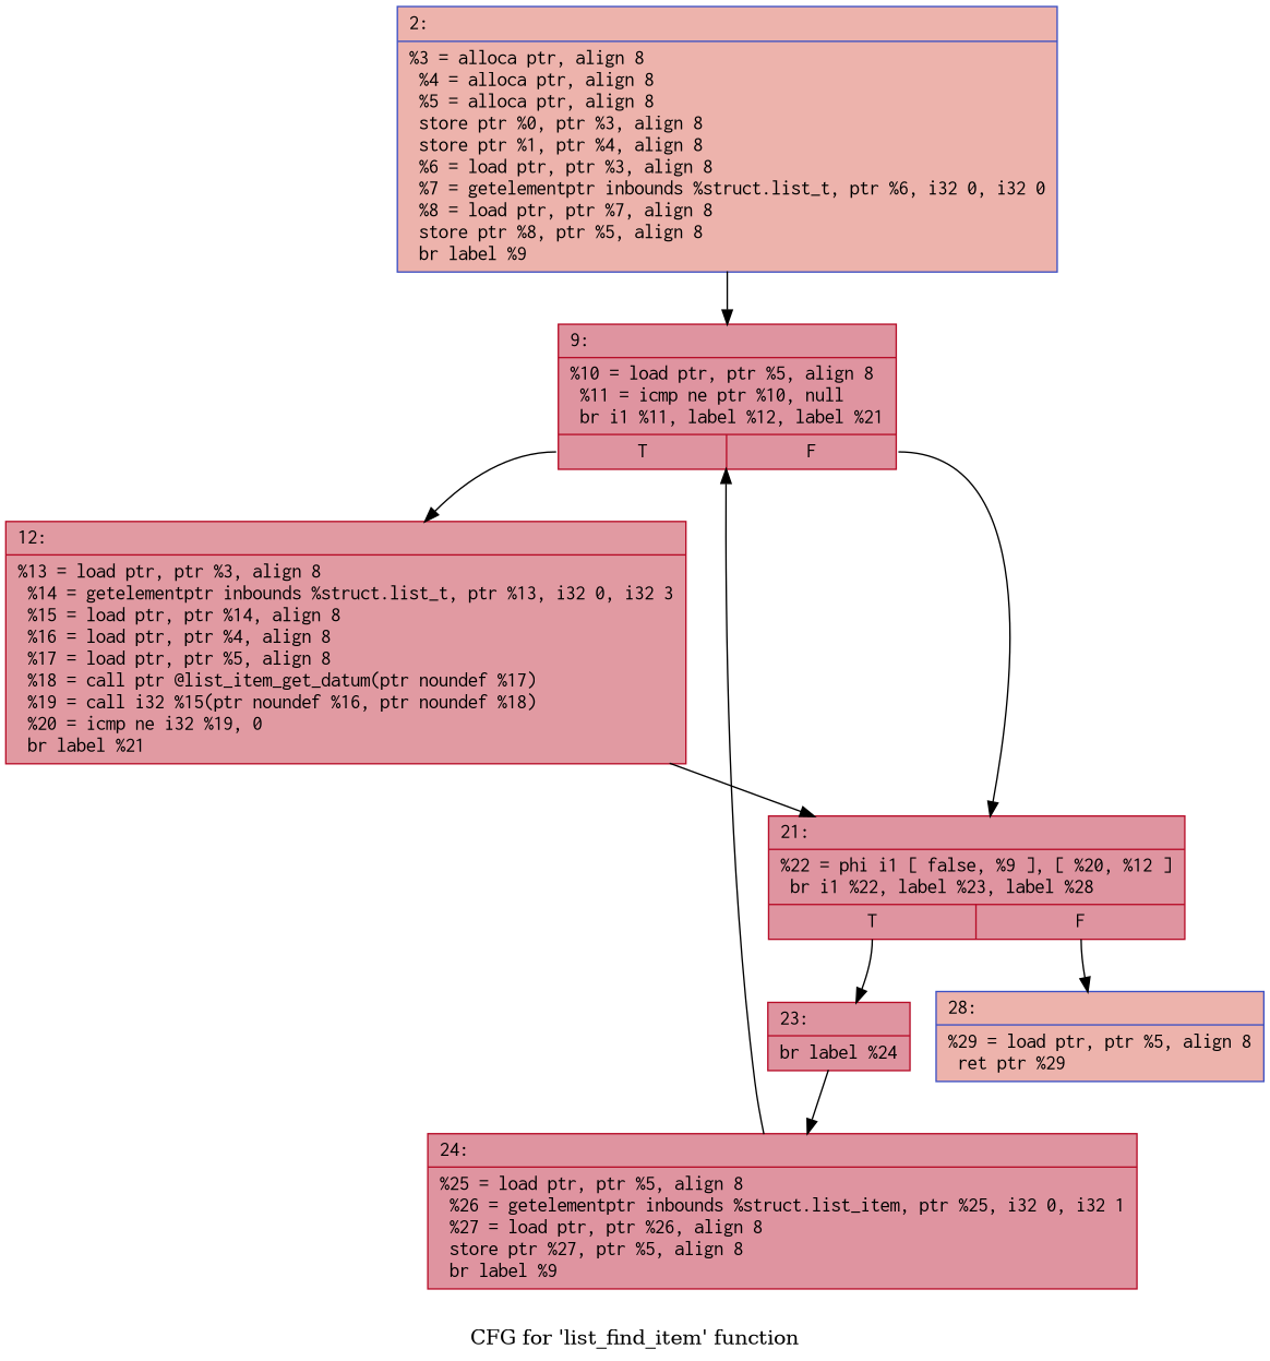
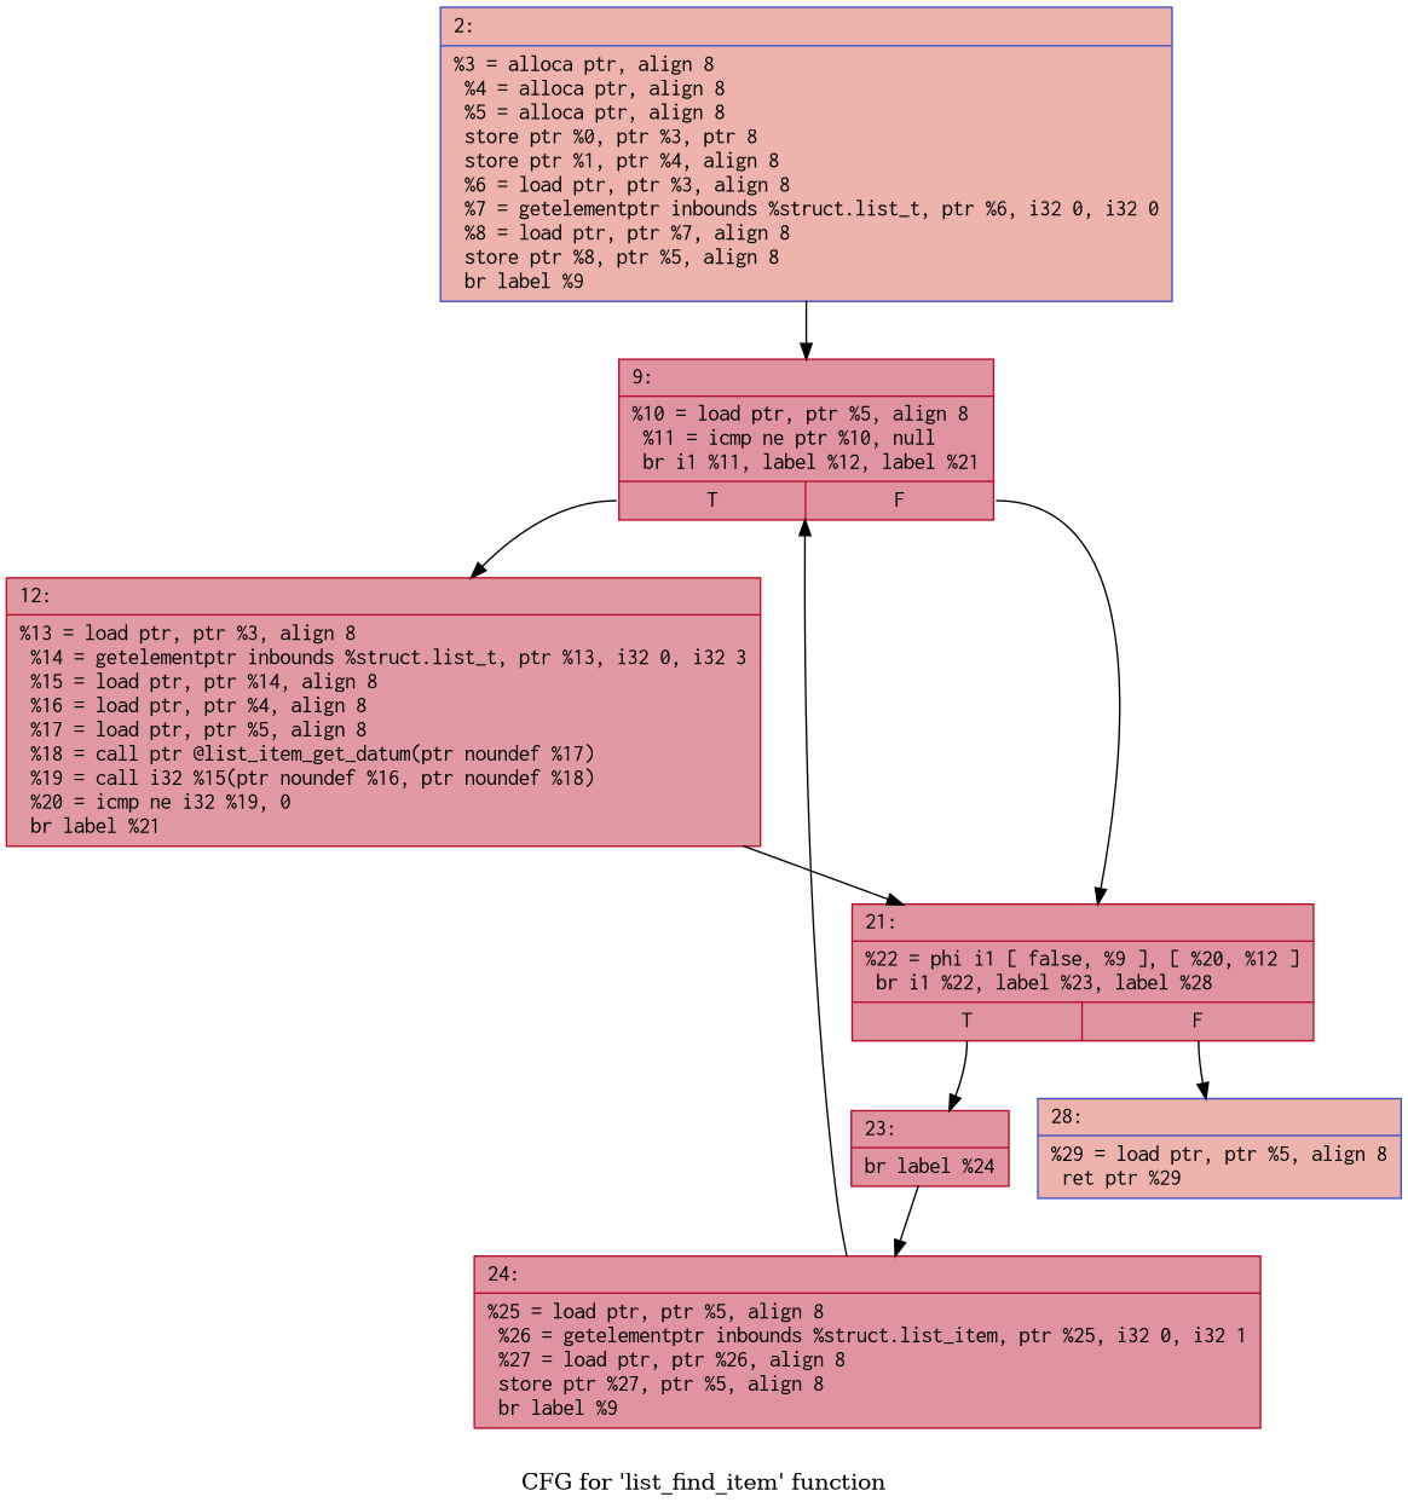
  digraph {
    label="CFG for 'list_find_item' function"
    node [color="#b70d28ff" fillcolor="#b70d2870" fontname=Courier shape=record style=filled]
-   n1 [color="#3d50c3ff" fillcolor="#d6524470" label="{2:\l|  %3 = alloca ptr, align 8\l  %4 = alloca ptr, align 8\l  %5 = alloca ptr, align 8\l  store ptr %0, ptr %3, align 8\l  store ptr %1, ptr %4, align 8\l  %6 = load ptr, ptr %3, align 8\l  %7 = getelementptr inbounds %struct.list_t, ptr %6, i32 0, i32 0\l  %8 = load ptr, ptr %7, align 8\l  store ptr %8, ptr %5, align 8\l  br label %9\l}"]
+   n1 [color="#3d50c3ff" fillcolor="#d6524470" label="{2:\l|  %3 = alloca ptr, align 8\l  %4 = alloca ptr, align 8\l  %5 = alloca ptr, align 8\l  store ptr %0, ptr %3, ptr 8\l  store ptr %1, ptr %4, align 8\l  %6 = load ptr, ptr %3, align 8\l  %7 = getelementptr inbounds %struct.list_t, ptr %6, i32 0, i32 0\l  %8 = load ptr, ptr %7, align 8\l  store ptr %8, ptr %5, align 8\l  br label %9\l}"]
    n2 [label="{9:\l|  %10 = load ptr, ptr %5, align 8\l  %11 = icmp ne ptr %10, null\l  br i1 %11, label %12, label %21\l|{<s0>T|<s1>F}}"]
    n3 [fillcolor="#bb1b2c70" label="{12:\l|  %13 = load ptr, ptr %3, align 8\l  %14 = getelementptr inbounds %struct.list_t, ptr %13, i32 0, i32 3\l  %15 = load ptr, ptr %14, align 8\l  %16 = load ptr, ptr %4, align 8\l  %17 = load ptr, ptr %5, align 8\l  %18 = call ptr @list_item_get_datum(ptr noundef %17)\l  %19 = call i32 %15(ptr noundef %16, ptr noundef %18)\l  %20 = icmp ne i32 %19, 0\l  br label %21\l}"]
    n4 [label="{21:\l|  %22 = phi i1 [ false, %9 ], [ %20, %12 ]\l  br i1 %22, label %23, label %28\l|{<s0>T|<s1>F}}"]
    n5 [label="{23:\l|  br label %24\l}"]
    n6 [color="#3d50c3ff" fillcolor="#d6524470" label="{28:\l|  %29 = load ptr, ptr %5, align 8\l  ret ptr %29\l}"]
    n7 [label="{24:\l|  %25 = load ptr, ptr %5, align 8\l  %26 = getelementptr inbounds %struct.list_item, ptr %25, i32 0, i32 1\l  %27 = load ptr, ptr %26, align 8\l  store ptr %27, ptr %5, align 8\l  br label %9\l}"]
    n1 -> n2
    n2 -> n3 [tailport=s0]
    n2 -> n4 [tailport=s1]
    n3 -> n4
    n4 -> n5 [tailport=s0]
    n4 -> n6 [tailport=s1]
    n5 -> n7
    n7 -> n2
  }
